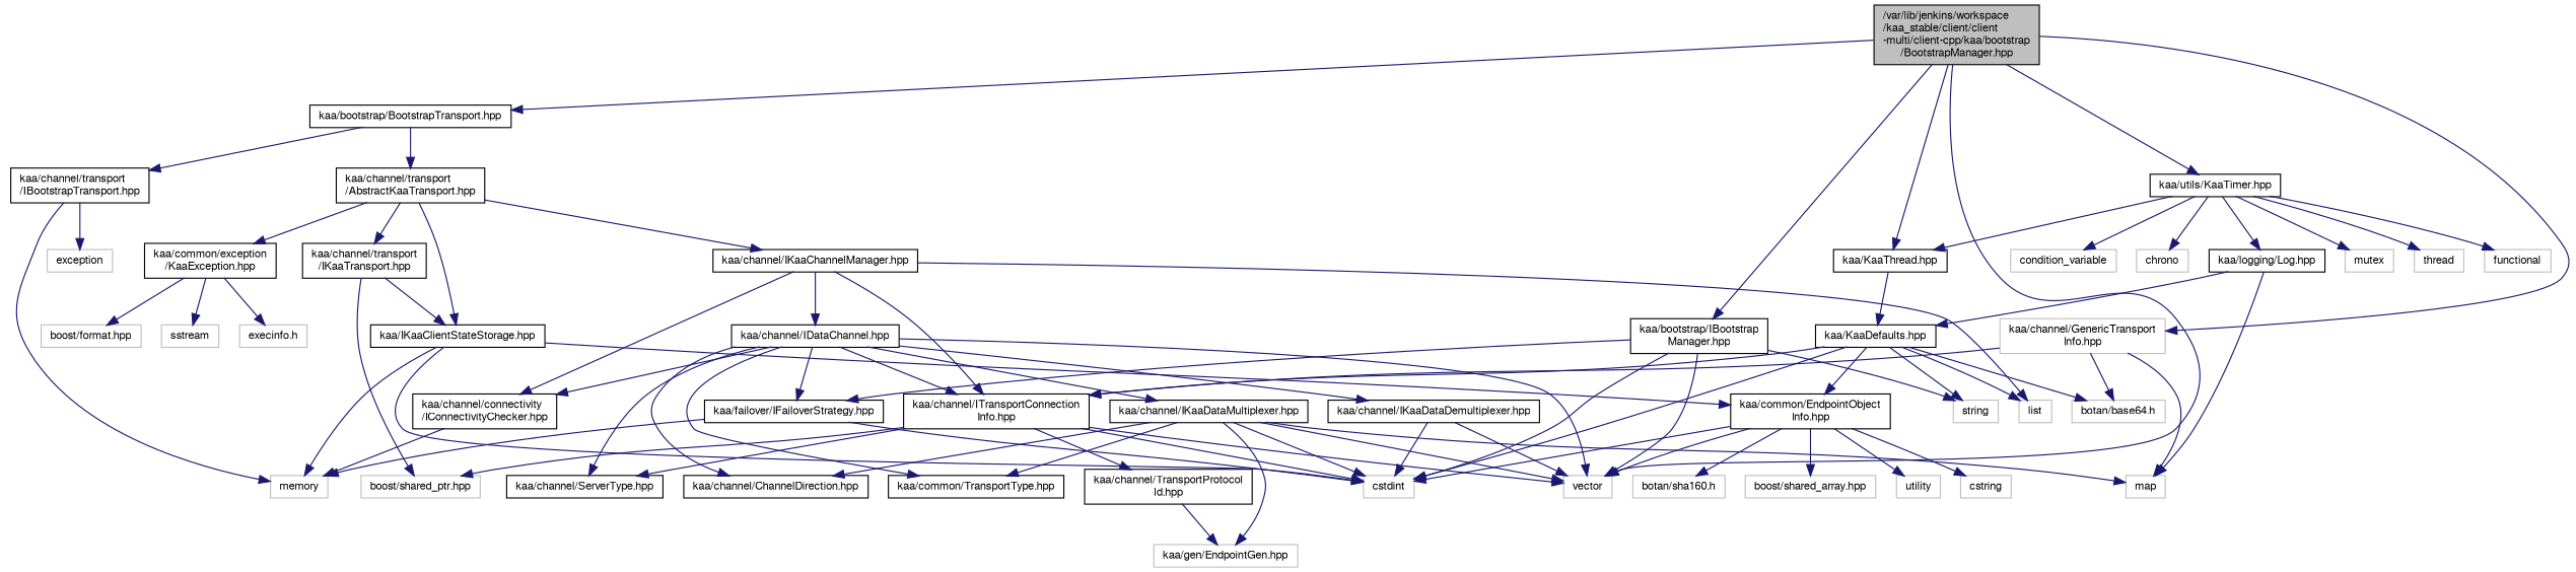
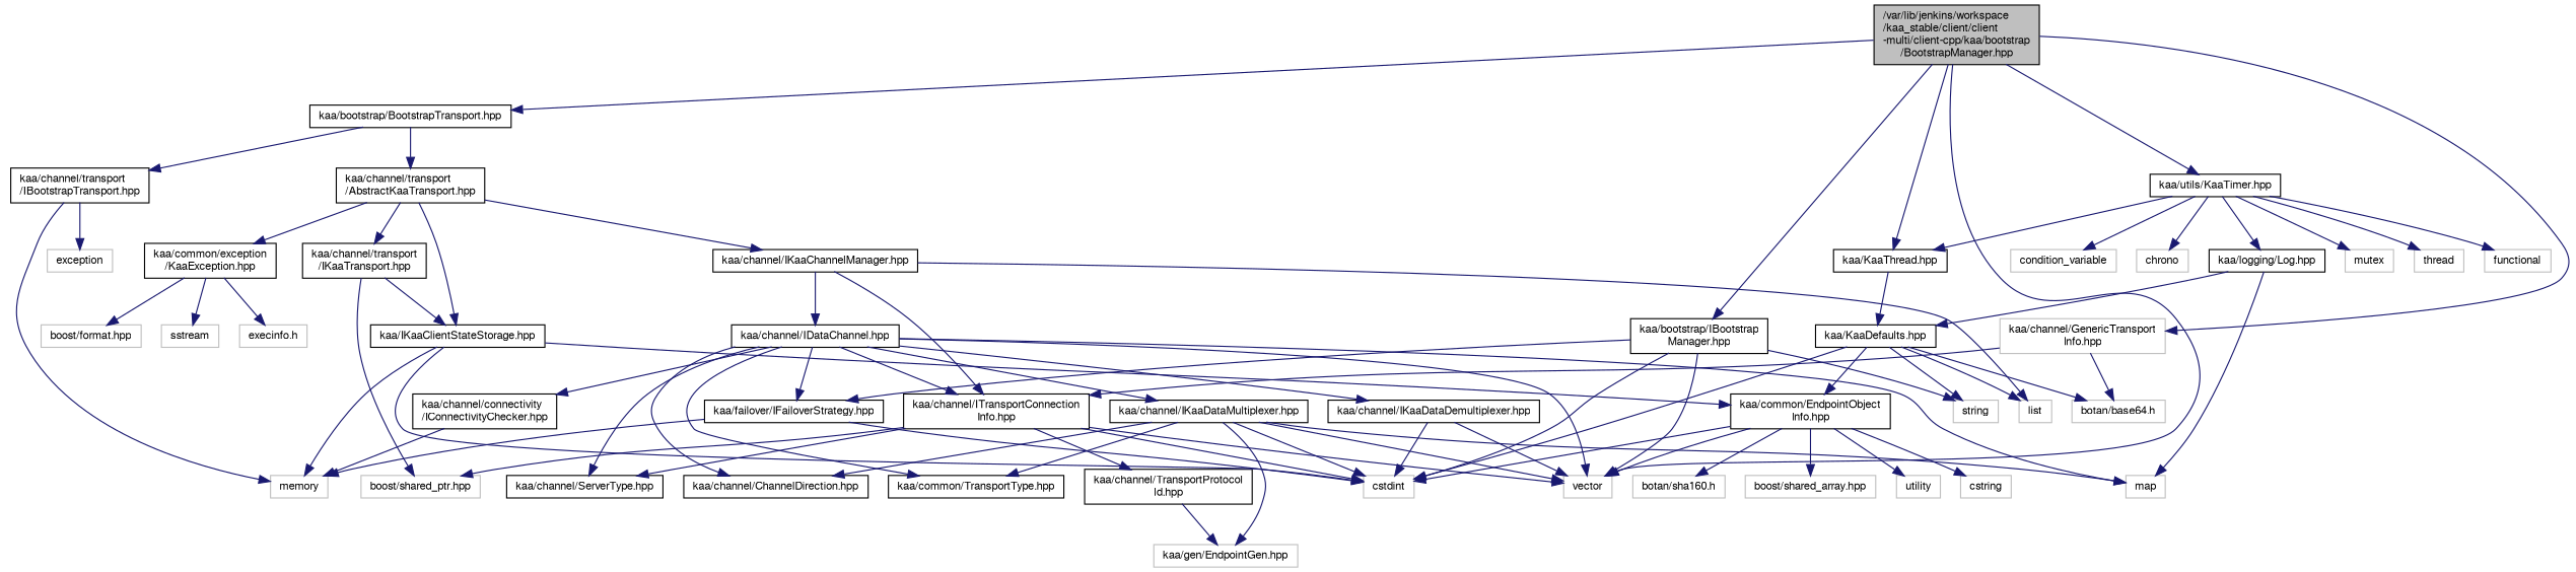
  digraph {
    node [color=black fontname=FreeSans fontsize=10 shape=record]
    edge [color=midnightblue fontname=FreeSans fontsize=10 labelfontname=FreeSans labelfontsize=10 style=solid]
    n1 [fillcolor=grey75 fontcolor=black height=0.2 label="/var/lib/jenkins/workspace\l/kaa_stable/client/client\l-multi/client-cpp/kaa/bootstrap\l/BootstrapManager.hpp" style=filled width=0.4]
    n2 [color=grey75 height=0.2 label=vector width=0.4]
    n3 [height=0.2 label="kaa/KaaThread.hpp" width=0.4]
    n4 [height=0.2 label="kaa/bootstrap/IBootstrap\lManager.hpp" width=0.4]
    n5 [height=0.2 label="kaa/bootstrap/BootstrapTransport.hpp" width=0.4]
    n6 [color=grey75 height=0.2 label="kaa/channel/GenericTransport\lInfo.hpp" width=0.4]
    n7 [height=0.2 label="kaa/utils/KaaTimer.hpp" width=0.4]
    n8 [height=0.2 label="kaa/KaaDefaults.hpp" width=0.4]
    n9 [color=grey75 height=0.2 label=string width=0.4]
    n10 [color=grey75 height=0.2 label=cstdint width=0.4]
    n11 [height=0.2 label="kaa/failover/IFailoverStrategy.hpp" width=0.4]
    n12 [height=0.2 label="kaa/channel/transport\l/AbstractKaaTransport.hpp" width=0.4]
    n13 [height=0.2 label="kaa/channel/transport\l/IBootstrapTransport.hpp" width=0.4]
    n14 [color=grey75 height=0.2 label="botan/base64.h" width=0.4]
    n15 [height=0.2 label="kaa/channel/ITransportConnection\lInfo.hpp" width=0.4]
    n16 [color=grey75 height=0.2 label=chrono width=0.4]
    n17 [color=grey75 height=0.2 label=mutex width=0.4]
    n18 [color=grey75 height=0.2 label=thread width=0.4]
    n19 [color=grey75 height=0.2 label=functional width=0.4]
    n20 [color=grey75 height=0.2 label=condition_variable width=0.4]
    n21 [height=0.2 label="kaa/logging/Log.hpp" width=0.4]
    n22 [color=grey75 height=0.2 label=list width=0.4]
    n23 [height=0.2 label="kaa/common/EndpointObject\lInfo.hpp" width=0.4]
    n24 [color=grey75 height=0.2 label=map width=0.4]
    n25 [color=grey75 height=0.2 label=utility width=0.4]
    n26 [color=grey75 height=0.2 label=cstring width=0.4]
    n27 [color=grey75 height=0.2 label="botan/sha160.h" width=0.4]
    n28 [color=grey75 height=0.2 label="boost/shared_array.hpp" width=0.4]
    n29 [color=grey75 height=0.2 label="boost/shared_ptr.hpp" width=0.4]
    n30 [height=0.2 label="kaa/channel/ServerType.hpp" width=0.4]
    n31 [height=0.2 label="kaa/channel/TransportProtocol\lId.hpp" width=0.4]
    n32 [color=grey75 height=0.2 label="kaa/gen/EndpointGen.hpp" width=0.4]
    n33 [color=grey75 height=0.2 label=memory width=0.4]
    n34 [height=0.2 label="kaa/channel/transport\l/IKaaTransport.hpp" width=0.4]
    n35 [height=0.2 label="kaa/IKaaClientStateStorage.hpp" width=0.4]
    n36 [height=0.2 label="kaa/channel/IKaaChannelManager.hpp" width=0.4]
    n37 [height=0.2 label="kaa/common/exception\l/KaaException.hpp" width=0.4]
    n38 [color=grey75 height=0.2 label=exception width=0.4]
    n39 [height=0.2 label="kaa/channel/IDataChannel.hpp" width=0.4]
    n40 [height=0.2 label="kaa/channel/connectivity\l/IConnectivityChecker.hpp" width=0.4]
    n41 [color=grey75 height=0.2 label="boost/format.hpp" width=0.4]
    n42 [color=grey75 height=0.2 label=sstream width=0.4]
    n43 [color=grey75 height=0.2 label="execinfo.h" width=0.4]
    n44 [height=0.2 label="kaa/common/TransportType.hpp" width=0.4]
    n45 [height=0.2 label="kaa/channel/ChannelDirection.hpp" width=0.4]
    n46 [height=0.2 label="kaa/channel/IKaaDataMultiplexer.hpp" width=0.4]
    n47 [height=0.2 label="kaa/channel/IKaaDataDemultiplexer.hpp" width=0.4]
    n1 -> n2
    n1 -> n3
    n1 -> n4
    n1 -> n5
    n1 -> n6
    n1 -> n7
    n3 -> n8
    n4 -> n2
    n4 -> n9
    n4 -> n10
    n4 -> n11
    n5 -> n12
    n5 -> n13
    n6 -> n14
    n6 -> n15
    n7 -> n3
    n7 -> n16
    n7 -> n17
    n7 -> n18
    n7 -> n19
    n7 -> n20
    n7 -> n21
    n8 -> n9
    n8 -> n10
    n8 -> n14
-   n8 -> n15
    n8 -> n22
    n8 -> n23
    n11 -> n10
    n11 -> n33
    n12 -> n34
    n12 -> n35
    n12 -> n36
    n12 -> n37
    n13 -> n33
    n13 -> n38
    n15 -> n2
    n15 -> n10
    n15 -> n29
    n15 -> n30
    n15 -> n31
    n21 -> n8
    n21 -> n24
    n23 -> n2
    n23 -> n10
    n23 -> n25
    n23 -> n26
    n23 -> n27
    n23 -> n28
    n31 -> n32
    n34 -> n29
    n34 -> n35
    n35 -> n10
    n35 -> n23
    n35 -> n33
    n36 -> n15
    n36 -> n22
    n36 -> n39
-   n36 -> n40
    n37 -> n41
    n37 -> n42
    n37 -> n43
    n39 -> n2
    n39 -> n11
    n39 -> n15
-   n6 -> n24
+   n39 -> n24
    n39 -> n30
    n39 -> n40
    n39 -> n44
    n39 -> n45
    n39 -> n46
    n39 -> n47
    n40 -> n33
    n46 -> n2
    n46 -> n10
    n46 -> n24
    n46 -> n32
    n46 -> n44
    n46 -> n45
    n47 -> n2
    n47 -> n10
  }
